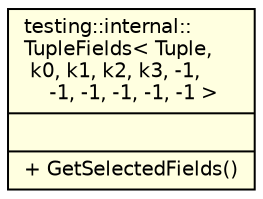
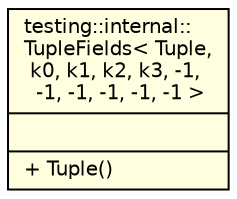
  digraph {
-   n1 [color=black fillcolor=lightyellow fontcolor=black fontname=Helvetica fontsize=10 height=0.2 label="{testing::internal::\lTupleFields\< Tuple,\l k0, k1, k2, k3, -1,\l -1, -1, -1, -1, -1 \>\n||+ GetSelectedFields()\l}" shape=record style=filled width=0.4]
+   n1 [color=black fillcolor=lightyellow fontcolor=black fontname=Helvetica fontsize=10 height=0.2 label="{testing::internal::\lTupleFields\< Tuple,\l k0, k1, k2, k3, -1,\l -1, -1, -1, -1, -1 \>\n||+ Tuple()\l}" shape=record style=filled width=0.4]
  }
